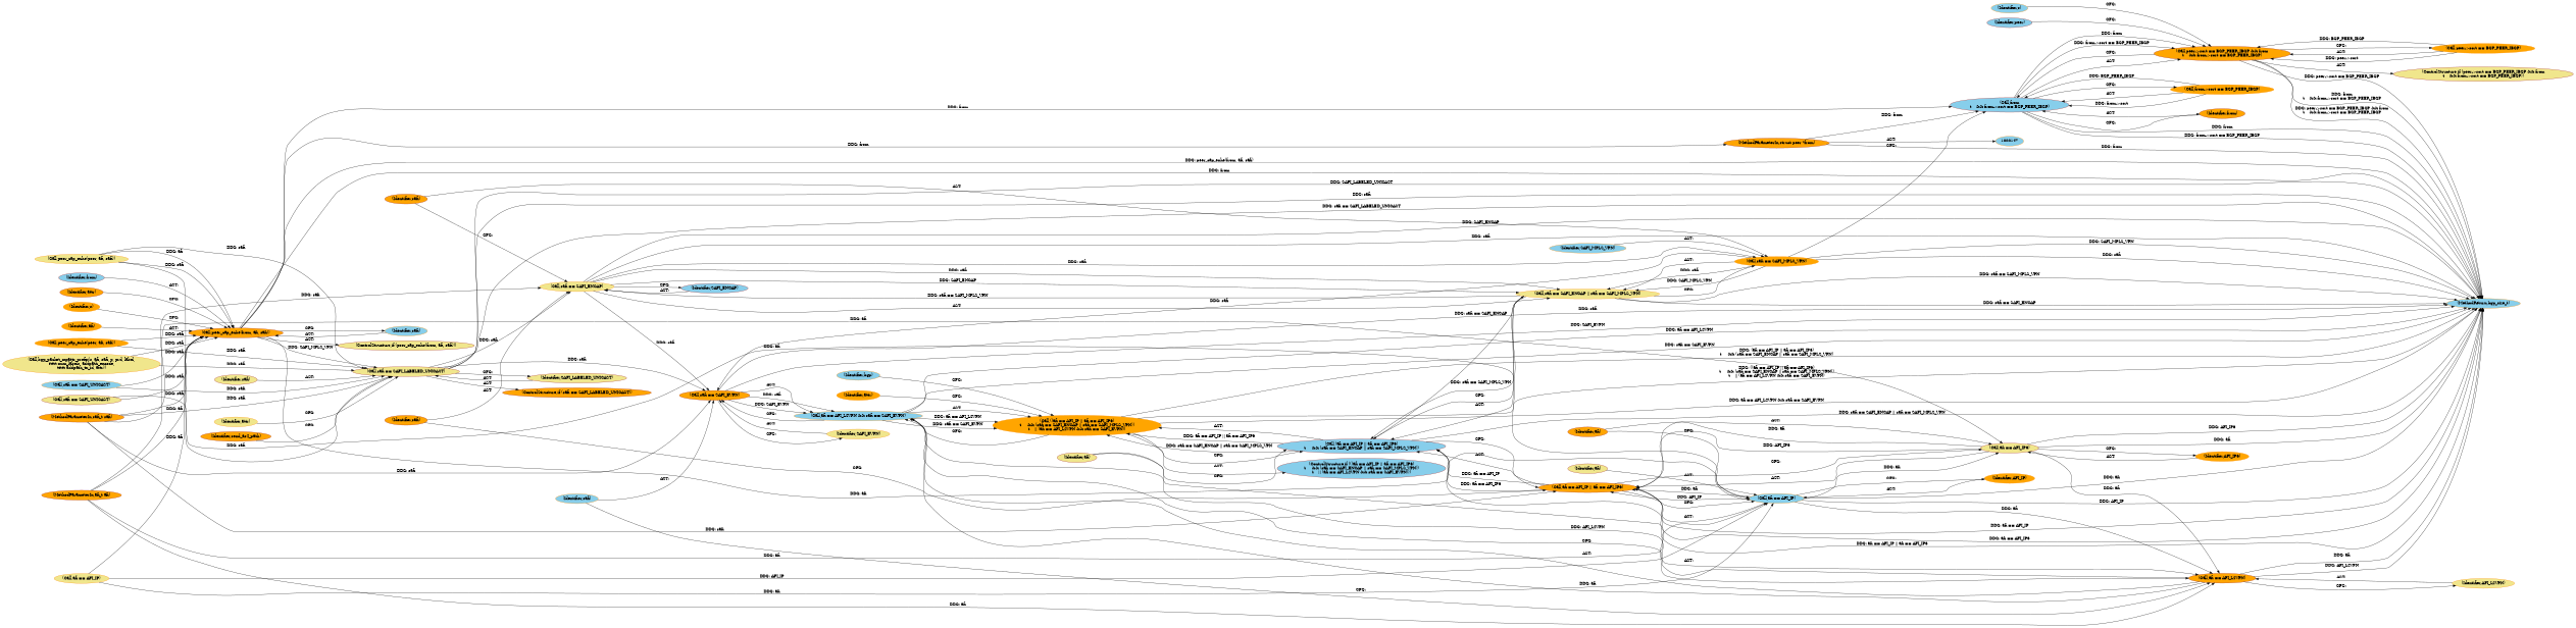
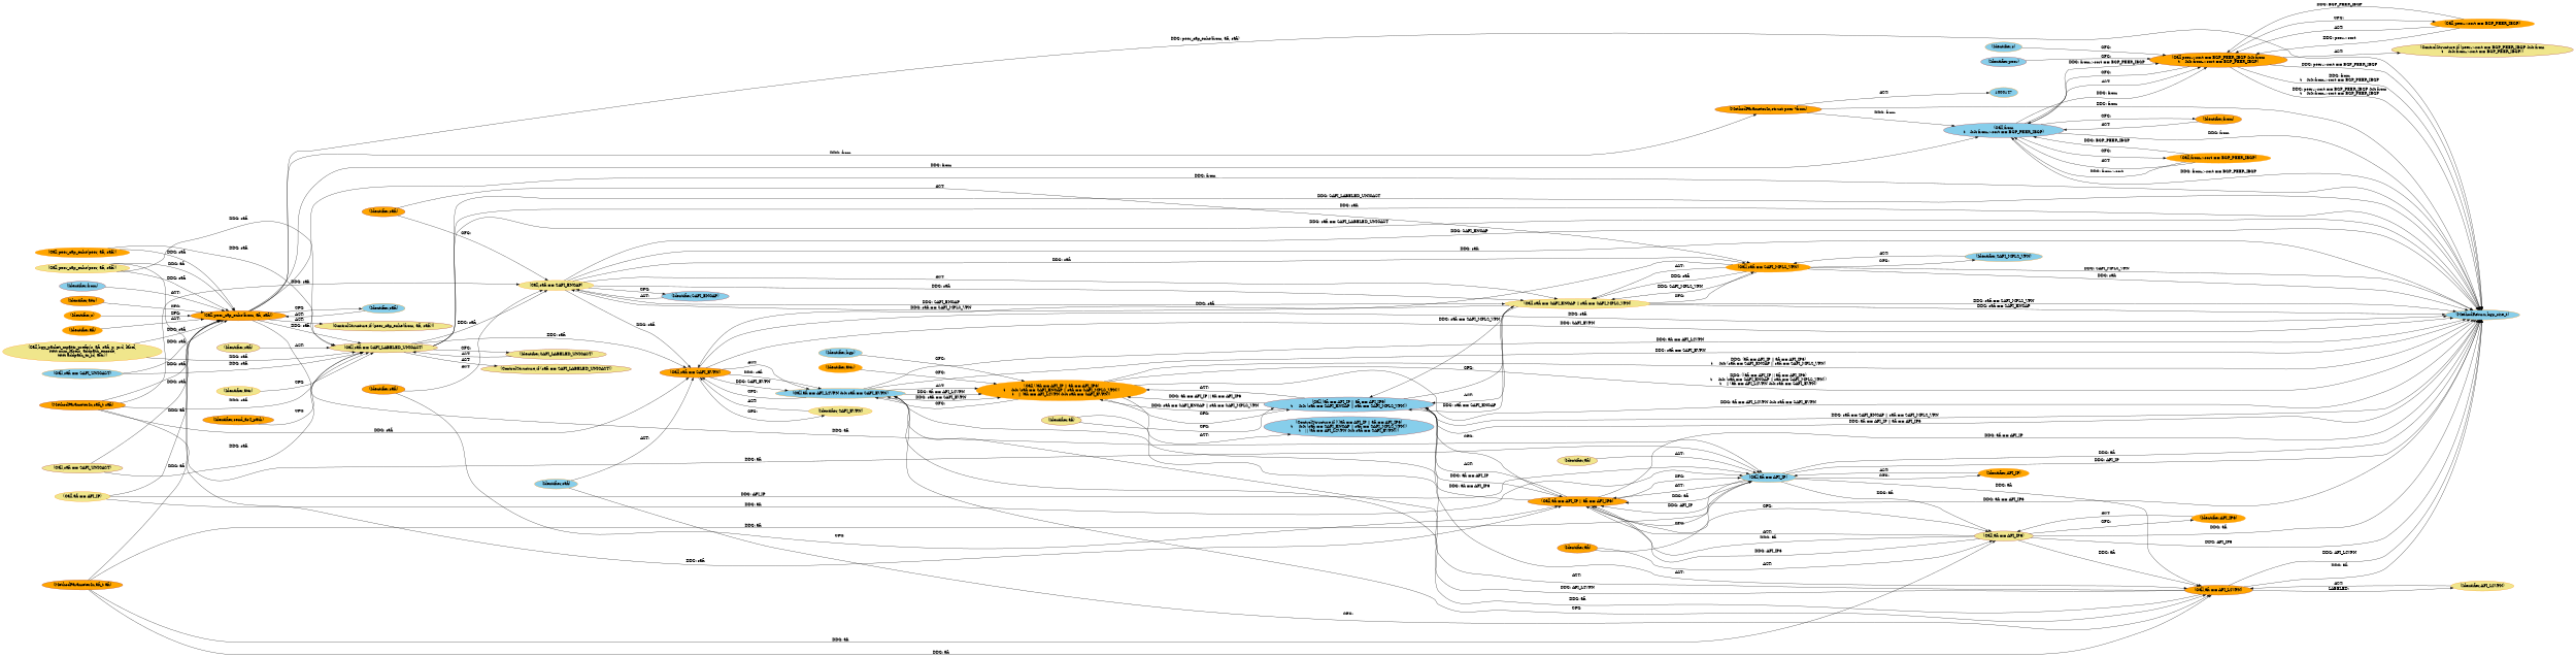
  digraph {
    rankdir=LR
    node [color=brown fillcolor=orange style=filled]
    n1 [label="(MethodParameterIn,struct peer *from)"]
    n2 [fillcolor=skyblue label="(Call,from\n\t    && from->sort == BGP_PEER_IBGP)"]
    n3 [color=darkorange fillcolor=skyblue label="(MethodReturn,bgp_size_t)"]
    1000147 [color=darkorange fillcolor=skyblue]
    n5 [label="(Call,peer_cap_enhe(from, afi, safi))"]
    n6 [fillcolor=khaki label="(Call,safi == SAFI_LABELED_UNICAST)"]
    n7 [color=darkorange fillcolor=skyblue label="(Call,afi == AFI_IP)"]
    n8 [fillcolor=khaki label="(ControlStructure,if (peer_cap_enhe(from, afi, safi)))"]
    n9 [color=darkorange fillcolor=skyblue label="(Identifier,safi)"]
    n10 [label="(Call,peer->sort == BGP_PEER_IBGP && from\n\t    && from->sort == BGP_PEER_IBGP)"]
    n11 [color=darkorange label="(Call,from->sort == BGP_PEER_IBGP)"]
    n12 [label="(Identifier,from)"]
    n13 [color=darkorange fillcolor=khaki label="(Call,safi == SAFI_ENCAP)"]
    n14 [label="(Call,safi == SAFI_EVPN)"]
    n15 [fillcolor=khaki label="(Identifier,SAFI_LABELED_UNICAST)"]
-   n16 [label="(ControlStructure,if (safi == SAFI_LABELED_UNICAST))"]
+   n16 [fillcolor=khaki label="(ControlStructure,if (safi == SAFI_LABELED_UNICAST))"]
    n17 [label="(Call,afi == AFI_IP || afi == AFI_IP6)"]
    n18 [label="(Call,afi == AFI_L2VPN)"]
    n19 [fillcolor=khaki label="(Call,afi == AFI_IP6)"]
    n20 [color=darkorange label="(Identifier,AFI_IP)"]
    n21 [color=darkorange label="(Call,peer->sort == BGP_PEER_IBGP)"]
    n22 [fillcolor=khaki label="(ControlStructure,if (peer->sort == BGP_PEER_IBGP && from\n\t    && from->sort == BGP_PEER_IBGP))"]
    n23 [color=darkorange fillcolor=khaki label="(Call,safi == SAFI_ENCAP || safi == SAFI_MPLS_VPN)"]
    n24 [color=darkorange label="(Call,safi == SAFI_MPLS_VPN)"]
    n25 [fillcolor=skyblue label="(Identifier,SAFI_ENCAP)"]
    n26 [color=darkorange fillcolor=skyblue label="(Call,afi == AFI_L2VPN && safi == SAFI_EVPN)"]
    n27 [color=darkorange fillcolor=khaki label="(Identifier,SAFI_EVPN)"]
    n28 [fillcolor=skyblue label="(Call,(afi == AFI_IP || afi == AFI_IP6)\n\t     && (safi == SAFI_ENCAP || safi == SAFI_MPLS_VPN))"]
    n29 [color=darkorange fillcolor=skyblue label="(Identifier,SAFI_MPLS_VPN)"]
    n30 [color=darkorange label="(Call,((afi == AFI_IP || afi == AFI_IP6)\n\t     && (safi == SAFI_ENCAP || safi == SAFI_MPLS_VPN))\n\t    || (afi == AFI_L2VPN && safi == SAFI_EVPN))"]
    n31 [fillcolor=skyblue label="(ControlStructure,if (((afi == AFI_IP || afi == AFI_IP6)\n\t     && (safi == SAFI_ENCAP || safi == SAFI_MPLS_VPN))\n\t    || (afi == AFI_L2VPN && safi == SAFI_EVPN)))"]
    n32 [color=darkorange fillcolor=khaki label="(Identifier,AFI_L2VPN)"]
    n33 [color=darkorange label="(Identifier,AFI_IP6)"]
    n34 [color=darkorange fillcolor=skyblue label="(Identifier,bgp)"]
    n35 [label="(Identifier,safi)"]
    n36 [color=darkorange fillcolor=khaki label="(Call,afi == AFI_IP)"]
    n37 [color=darkorange label="(Identifier,s)"]
    n38 [label="(MethodParameterIn,safi_t safi)"]
    n39 [color=darkorange fillcolor=khaki label="(Call,bgp_packet_mpattr_prefix(s, afi, safi, p, prd, label,\n\t\t\t\t\t num_labels, addpath_encode,\n\t\t\t\t\t addpath_tx_id, attr))"]
    n40 [label="(Identifier,afi)"]
    n41 [color=darkorange label="(Call,peer_cap_enhe(peer, afi, safi))"]
    n42 [fillcolor=khaki label="(Identifier,safi)"]
    n43 [color=darkorange fillcolor=skyblue label="(Identifier,s)"]
    n44 [fillcolor=khaki label="(Identifier,afi)"]
    n45 [color=darkorange fillcolor=skyblue label="(Call,safi == SAFI_UNICAST)"]
    n46 [fillcolor=khaki label="(Identifier,afi)"]
    n47 [color=darkorange label="(Identifier,afi)"]
    n48 [label="(MethodParameterIn,afi_t afi)"]
    n49 [color=darkorange label="(Identifier,attr)"]
    n50 [fillcolor=skyblue label="(Identifier,from)"]
    n51 [color=darkorange fillcolor=khaki label="(Identifier,attr)"]
    n52 [label="(Identifier,safi)"]
    n53 [fillcolor=khaki label="(Call,safi == SAFI_UNICAST)"]
    n54 [color=darkorange fillcolor=khaki label="(Call,peer_cap_enhe(peer, afi, safi))"]
    n55 [label="(Identifier,send_as4_path)"]
    n56 [color=darkorange fillcolor=skyblue label="(Identifier,safi)"]
    n57 [label="(Identifier,attr)"]
    n58 [fillcolor=skyblue label="(Identifier,peer)"]
    n1 -> n2 [label="DDG: from"]
    n1 -> n3 [label="DDG: from"]
    n1 -> 1000147 [label="AST: "]
    n2 -> n3 [label="DDG: from"]
    n2 -> n3 [label="DDG: from->sort == BGP_PEER_IBGP"]
    n2 -> n10 [label="AST: "]
    n2 -> n10 [label="DDG: from"]
    n2 -> n10 [label="DDG: from->sort == BGP_PEER_IBGP"]
    n2 -> n11 [label="CFG: "]
    n2 -> n12 [label="CFG: "]
    n5 -> n1 [label="DDG: from"]
    n5 -> n2 [label="DDG: from"]
    n5 -> n3 [label="DDG: from"]
    n5 -> n3 [label="DDG: peer_cap_enhe(from, afi, safi)"]
-   n5 -> n6 [label="DDG: SAFI_MPLS_VPN"]
+   n5 -> n6 [label="DDG: safi"]
    n5 -> n7 [label="DDG: afi"]
    n5 -> n8 [label="AST: "]
    n5 -> n9 [label="CFG: "]
    n6 -> n3 [label="DDG: safi == SAFI_LABELED_UNICAST"]
    n6 -> n3 [label="DDG: SAFI_LABELED_UNICAST"]
    n6 -> n3 [label="DDG: safi"]
    n6 -> n13 [label="DDG: safi"]
    n6 -> n14 [label="DDG: safi"]
    n6 -> n15 [label="CFG: "]
    n6 -> n16 [label="AST: "]
    n7 -> n3 [label="DDG: AFI_IP"]
    n7 -> n3 [label="DDG: afi"]
    n7 -> n17 [label="AST: "]
    n7 -> n17 [label="DDG: afi"]
    n7 -> n17 [label="DDG: AFI_IP"]
    n7 -> n18 [label="DDG: afi"]
    n7 -> n19 [label="DDG: afi"]
    n7 -> n20 [label="CFG: "]
    n9 -> n5 [label="AST: "]
    n10 -> n2 [label="CFG: "]
    n10 -> n3 [label="DDG: peer->sort == BGP_PEER_IBGP && from\n\t    && from->sort == BGP_PEER_IBGP"]
    n10 -> n3 [label="DDG: peer->sort == BGP_PEER_IBGP"]
    n10 -> n3 [label="DDG: from\n\t    && from->sort == BGP_PEER_IBGP"]
    n10 -> n21 [label="CFG: "]
    n10 -> n22 [label="AST: "]
    n11 -> n2 [label="AST: "]
    n11 -> n2 [label="DDG: from->sort"]
    n11 -> n2 [label="DDG: BGP_PEER_IBGP"]
    n12 -> n2 [label="AST: "]
    n13 -> n3 [label="DDG: SAFI_ENCAP"]
    n13 -> n3 [label="DDG: safi"]
    n13 -> n14 [label="DDG: safi"]
    n13 -> n23 [label="AST: "]
    n13 -> n23 [label="DDG: safi"]
    n13 -> n23 [label="DDG: SAFI_ENCAP"]
    n13 -> n24 [label="DDG: safi"]
    n13 -> n25 [label="CFG: "]
    n14 -> n3 [label="DDG: safi"]
    n14 -> n3 [label="DDG: SAFI_EVPN"]
    n14 -> n26 [label="AST: "]
    n14 -> n26 [label="DDG: safi"]
    n14 -> n26 [label="DDG: SAFI_EVPN"]
    n14 -> n27 [label="CFG: "]
    n15 -> n6 [label="AST: "]
    n17 -> n3 [label="DDG: afi == AFI_IP"]
    n17 -> n3 [label="DDG: afi == AFI_IP6"]
    n17 -> n7 [label="CFG: "]
    n17 -> n19 [label="CFG: "]
    n17 -> n28 [label="AST: "]
    n17 -> n28 [label="DDG: afi == AFI_IP"]
    n17 -> n28 [label="DDG: afi == AFI_IP6"]
    n18 -> n3 [label="DDG: AFI_L2VPN"]
    n18 -> n3 [label="DDG: afi"]
    n18 -> n26 [label="AST: "]
    n18 -> n26 [label="DDG: afi"]
    n18 -> n26 [label="DDG: AFI_L2VPN"]
-   n18 -> n32 [label="CFG: "]
+   n18 -> n32 [label="LABELED: "]
    n19 -> n3 [label="DDG: AFI_IP6"]
    n19 -> n3 [label="DDG: afi"]
    n19 -> n17 [label="AST: "]
    n19 -> n17 [label="DDG: afi"]
    n19 -> n17 [label="DDG: AFI_IP6"]
    n19 -> n18 [label="DDG: afi"]
    n19 -> n33 [label="CFG: "]
    n20 -> n7 [label="AST: "]
    n21 -> n10 [label="AST: "]
    n21 -> n10 [label="DDG: peer->sort"]
    n21 -> n10 [label="DDG: BGP_PEER_IBGP"]
    n23 -> n3 [label="DDG: safi == SAFI_MPLS_VPN"]
    n23 -> n3 [label="DDG: safi == SAFI_ENCAP"]
    n23 -> n13 [label="DDG: safi == SAFI_MPLS_VPN"]
    n23 -> n24 [label="CFG: "]
    n23 -> n28 [label="AST: "]
    n23 -> n28 [label="DDG: safi == SAFI_ENCAP"]
    n23 -> n28 [label="DDG: safi == SAFI_MPLS_VPN"]
    n24 -> n3 [label="DDG: SAFI_MPLS_VPN"]
    n24 -> n3 [label="DDG: safi"]
    n24 -> n14 [label="DDG: safi"]
    n24 -> n23 [label="AST: "]
    n24 -> n23 [label="DDG: safi"]
    n24 -> n23 [label="DDG: SAFI_MPLS_VPN"]
-   n24 -> n2 [label="CFG: "]
+   n24 -> n29 [label="CFG: "]
    n25 -> n13 [label="AST: "]
    n26 -> n3 [label="DDG: afi == AFI_L2VPN"]
    n26 -> n3 [label="DDG: safi == SAFI_EVPN"]
    n26 -> n14 [label="CFG: "]
    n26 -> n18 [label="CFG: "]
    n26 -> n30 [label="AST: "]
    n26 -> n30 [label="DDG: afi == AFI_L2VPN"]
    n26 -> n30 [label="DDG: safi == SAFI_EVPN"]
    n27 -> n14 [label="AST: "]
    n28 -> n3 [label="DDG: safi == SAFI_ENCAP || safi == SAFI_MPLS_VPN"]
    n28 -> n3 [label="DDG: afi == AFI_IP || afi == AFI_IP6"]
    n28 -> n17 [label="CFG: "]
    n28 -> n23 [label="CFG: "]
    n28 -> n30 [label="AST: "]
    n28 -> n30 [label="DDG: afi == AFI_IP || afi == AFI_IP6"]
    n28 -> n30 [label="DDG: safi == SAFI_ENCAP || safi == SAFI_MPLS_VPN"]
    n29 -> n24 [label="AST: "]
    n30 -> n3 [label="DDG: (afi == AFI_IP || afi == AFI_IP6)\n\t     && (safi == SAFI_ENCAP || safi == SAFI_MPLS_VPN)"]
    n30 -> n3 [label="DDG: ((afi == AFI_IP || afi == AFI_IP6)\n\t     && (safi == SAFI_ENCAP || safi == SAFI_MPLS_VPN))\n\t    || (afi == AFI_L2VPN && safi == SAFI_EVPN)"]
    n30 -> n3 [label="DDG: afi == AFI_L2VPN && safi == SAFI_EVPN"]
    n30 -> n26 [label="CFG: "]
    n30 -> n28 [label="CFG: "]
    n30 -> n31 [label="AST: "]
    n32 -> n18 [label="AST: "]
    n33 -> n19 [label="AST: "]
    n34 -> n30 [label="CFG: "]
    n35 -> n13 [label="AST: "]
    n35 -> n17 [label="CFG: "]
    n36 -> n5 [label="DDG: afi"]
    n36 -> n7 [label="DDG: afi"]
    n36 -> n7 [label="DDG: AFI_IP"]
    n37 -> n5 [label="CFG: "]
    n38 -> n5 [label="DDG: safi"]
    n38 -> n6 [label="DDG: safi"]
    n38 -> n13 [label="DDG: safi"]
    n38 -> n14 [label="DDG: safi"]
    n38 -> n17 [label="DDG: safi"]
    n39 -> n5 [label="DDG: safi"]
    n39 -> n6 [label="DDG: safi"]
    n40 -> n7 [label="CFG: "]
    n40 -> n19 [label="AST: "]
    n41 -> n5 [label="DDG: safi"]
    n41 -> n6 [label="DDG: safi"]
    n42 -> n6 [label="AST: "]
    n43 -> n10 [label="CFG: "]
    n44 -> n7 [label="AST: "]
    n45 -> n5 [label="DDG: safi"]
    n45 -> n6 [label="DDG: safi"]
    n46 -> n18 [label="AST: "]
    n46 -> n28 [label="CFG: "]
    n47 -> n5 [label="AST: "]
    n48 -> n5 [label="DDG: afi"]
    n48 -> n7 [label="DDG: afi"]
    n48 -> n18 [label="DDG: afi"]
    n48 -> n19 [label="DDG: afi"]
    n49 -> n30 [label="CFG: "]
    n50 -> n5 [label="AST: "]
    n51 -> n6 [label="CFG: "]
    n52 -> n13 [label="CFG: "]
    n52 -> n24 [label="AST: "]
    n53 -> n5 [label="DDG: safi"]
    n53 -> n6 [label="DDG: safi"]
    n54 -> n5 [label="DDG: afi"]
    n54 -> n5 [label="DDG: safi"]
    n54 -> n6 [label="DDG: safi"]
    n54 -> n7 [label="DDG: afi"]
    n55 -> n6 [label="CFG: "]
    n56 -> n14 [label="AST: "]
    n56 -> n18 [label="CFG: "]
    n57 -> n5 [label="CFG: "]
    n58 -> n10 [label="CFG: "]
  }
